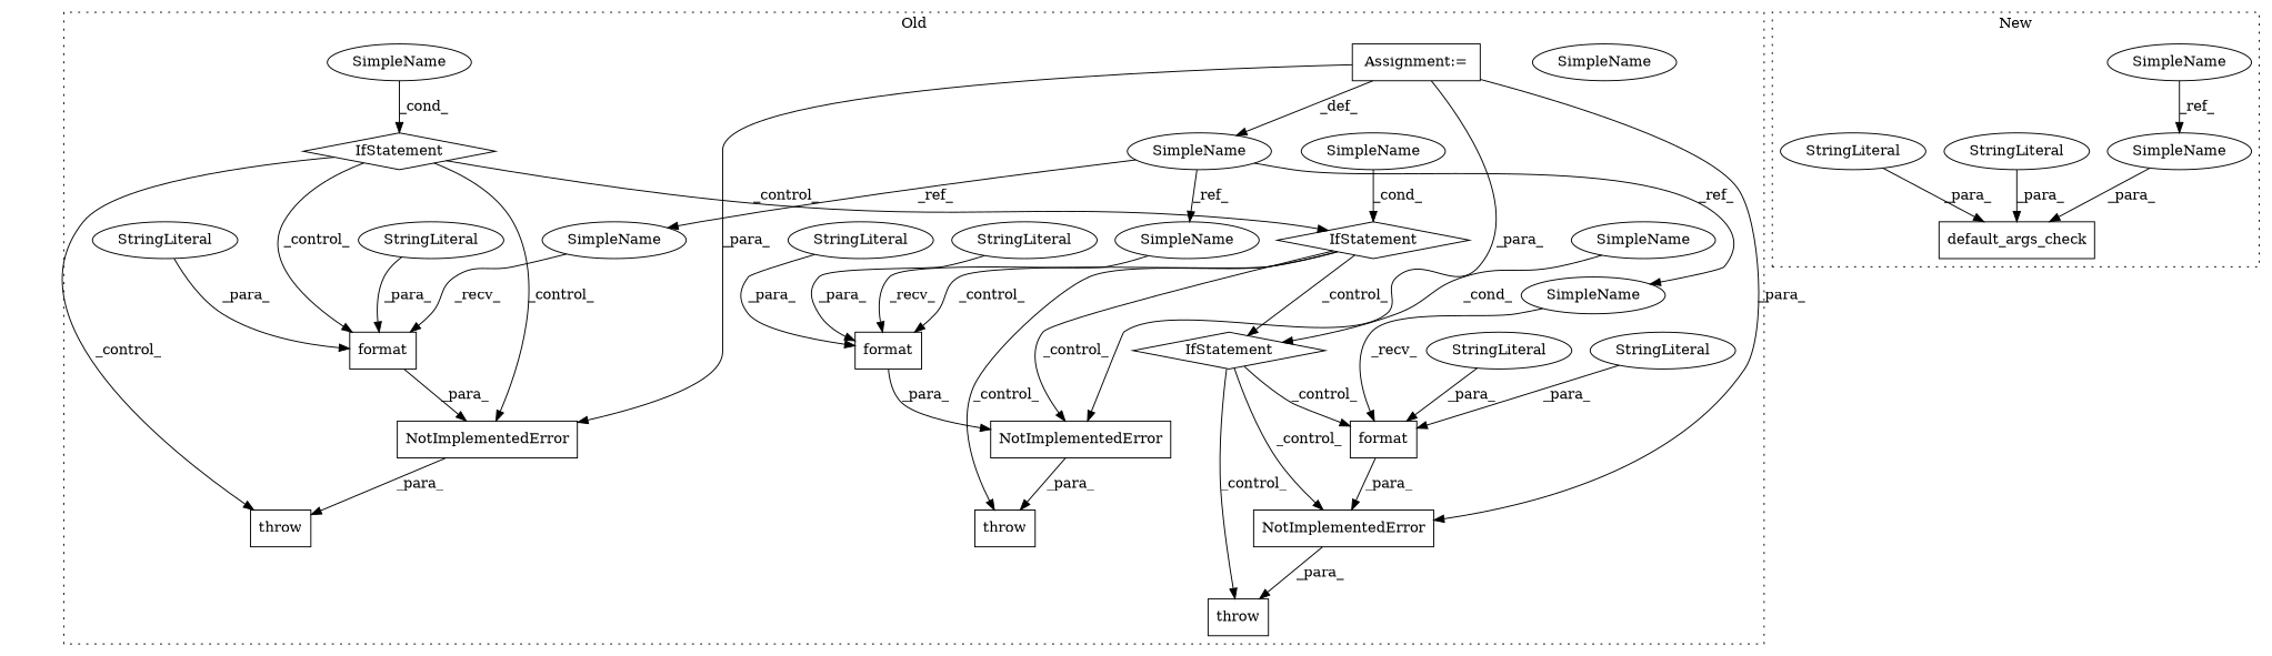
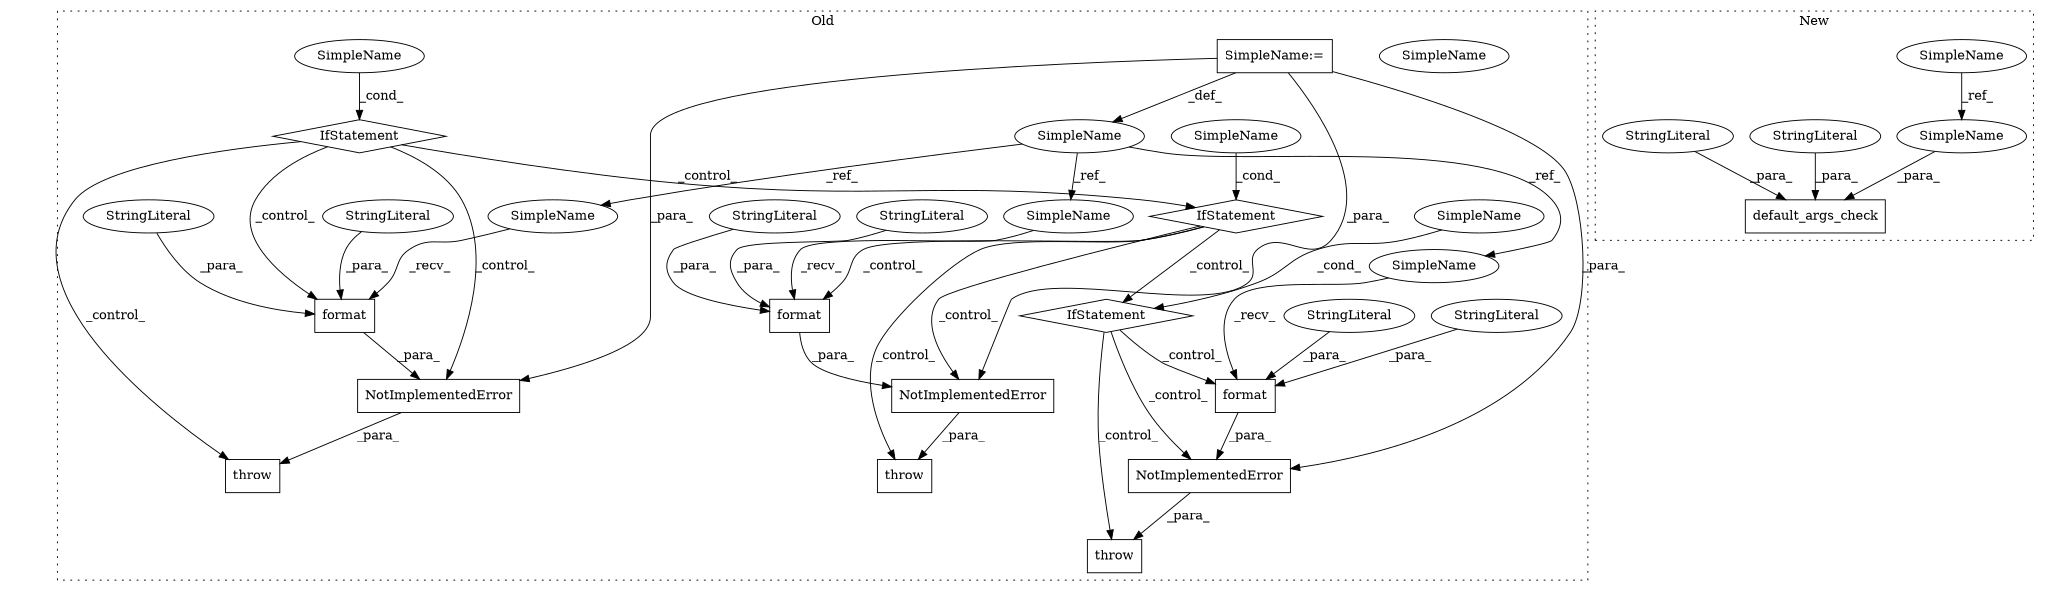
  digraph {
    node [a=42 l=6 shape=ellipse]
    n1 [a=32 l="7,1" label=format s="473,498" shape=box]
    n2 [a=32 l="7,1" label=format s="703,728" shape=box]
    n3 [label=SimpleName l=""]
    n4 [a=53 label=throw s=545 shape=box]
    n5 [label=SimpleName l=""]
    n6 [a=53 label=throw s=660 shape=box]
    n7 [a=32 l="7,1" label=format s="588,618" shape=box]
    n8 [a=53 label=throw s=430 shape=box]
    n9 [a=25 l="4,2" label=IfStatement s="512,535" shape=diamond]
    n10 [l=9 label=SimpleName s=411]
    n11 [a=25 l="4,2" label=IfStatement s="632,650" shape=diamond]
    n12 [l=16 label=SimpleName s=363]
    n13 [a=25 l="4,2" label=IfStatement s="407,420" shape=diamond]
    n14 [a=32 l="20,1" label=NotImplementedError s="551,619" shape=box]
    n15 [a=45 l=11 label=StringLiteral s=480]
-   n16 [a=7 l=16 label="Assignment:=" s=363 shape=box]
+   n16 [a=7 l=16 label="SimpleName:=" s=363 shape=box]
    n17 [a=45 label=StringLiteral s=722]
    n18 [a=32 l="20,1" label=NotImplementedError s="436,499" shape=box]
    n19 [a=45 label=StringLiteral s=492]
    n20 [a=32 l="20,1" label=NotImplementedError s="666,729" shape=box]
    n21 [a=45 l=11 label=StringLiteral s=710]
    n22 [a=45 label=StringLiteral s=612]
    n23 [a=45 l=16 label=StringLiteral s=595]
    n24 [l=16 label=SimpleName s=686]
    n25 [l=16 label=SimpleName s=571]
    n26 [l=16 label=SimpleName s=456]
    n27 [l=9 label=SimpleName s=411]
    n28 [a=32 l="19,1" label=default_args_check s="314,361" shape=box]
    n29 [l=9 label=SimpleName s=239]
    n30 [a=45 label=StringLiteral s=355]
    n31 [a=45 l=11 label=StringLiteral s=343]
    n32 [l=9 label=SimpleName s=333]
    subgraph cluster_1 {
      label=Old
      style=dotted
      n1
      n2
      n3
      n4
      n5
      n6
      n7
      n8
      n9
      n10
      n11
      n12
      n13
      n14
      n15
      n16
      n17
      n18
      n19
      n20
      n21
      n22
      n23
      n24
      n25
      n26
      n27
    }
    subgraph cluster_2 {
      label=New
      style=dotted
      n28
      n29
      n30
      n31
      n32
    }
    n1 -> n18 [label=_para_]
    n2 -> n20 [label=_para_]
    n3 -> n9 [label=_cond_]
    n5 -> n11 [label=_cond_]
    n7 -> n14 [label=_para_]
    n9 -> n4 [label=_control_]
    n9 -> n7 [label=_control_]
    n9 -> n11 [label=_control_]
    n9 -> n14 [label=_control_]
    n11 -> n2 [label=_control_]
    n11 -> n6 [label=_control_]
    n11 -> n20 [label=_control_]
    n12 -> n24 [label=_ref_]
    n12 -> n25 [label=_ref_]
    n12 -> n26 [label=_ref_]
    n13 -> n1 [label=_control_]
    n13 -> n8 [label=_control_]
    n13 -> n9 [label=_control_]
    n13 -> n18 [label=_control_]
    n14 -> n4 [label=_para_]
    n15 -> n1 [label=_para_]
    n16 -> n12 [label=_def_]
    n16 -> n14 [label=_para_]
    n16 -> n18 [label=_para_]
    n16 -> n20 [label=_para_]
    n17 -> n2 [label=_para_]
    n18 -> n8 [label=_para_]
    n19 -> n1 [label=_para_]
    n20 -> n6 [label=_para_]
    n21 -> n2 [label=_para_]
    n22 -> n7 [label=_para_]
    n23 -> n7 [label=_para_]
    n24 -> n2 [label=_recv_]
    n25 -> n7 [label=_recv_]
    n26 -> n1 [label=_recv_]
    n27 -> n13 [label=_cond_]
    n29 -> n32 [label=_ref_]
    n30 -> n28 [label=_para_]
    n31 -> n28 [label=_para_]
    n32 -> n28 [label=_para_]
  }
